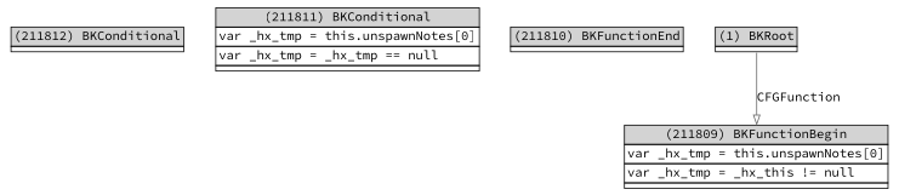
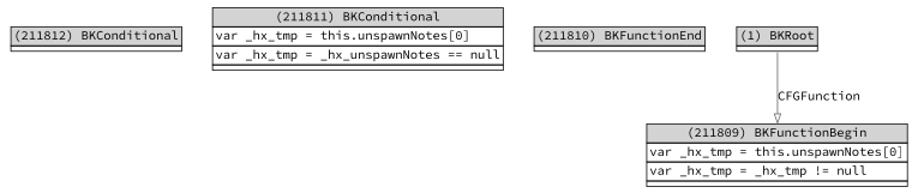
  digraph {
    fontname="Source Code Pro"
    node [shape=plaintext fontname="Source Code Pro"]
    n1 [label=<<table BORDER="0" CELLBORDER="1" CELLSPACING="0"> 	<tr><td port="in" bgcolor="lightgray">(211812) BKConditional</td></tr> 	<tr><td port="out"></td></tr> </table>>]
-   n2 [label=<<table BORDER="0" CELLBORDER="1" CELLSPACING="0"> 	<tr><td port="in" bgcolor="lightgray">(211811) BKConditional</td></tr> 	<tr><td port="e0" align="left">var _hx_tmp = this.unspawnNotes[0]</td></tr> 	<tr><td port="e1" align="left">var _hx_tmp = _hx_tmp == null</td></tr> 	<tr><td port="out"></td></tr> </table>>]
+   n2 [label=<<table BORDER="0" CELLBORDER="1" CELLSPACING="0"> 	<tr><td port="in" bgcolor="lightgray">(211811) BKConditional</td></tr> 	<tr><td port="e0" align="left">var _hx_tmp = this.unspawnNotes[0]</td></tr> 	<tr><td port="e1" align="left">var _hx_tmp = _hx_unspawnNotes == null</td></tr> 	<tr><td port="out"></td></tr> </table>>]
    n3 [label=<<table BORDER="0" CELLBORDER="1" CELLSPACING="0"> 	<tr><td port="in" bgcolor="lightgray">(211810) BKFunctionEnd</td></tr> 	<tr><td port="out"></td></tr> </table>>]
-   n4 [label=<<table BORDER="0" CELLBORDER="1" CELLSPACING="0"> 	<tr><td port="in" bgcolor="lightgray">(211809) BKFunctionBegin</td></tr> 	<tr><td port="e0" align="left">var _hx_tmp = this.unspawnNotes[0]</td></tr> 	<tr><td port="e1" align="left">var _hx_tmp = _hx_this != null</td></tr> 	<tr><td port="out"></td></tr> </table>>]
+   n4 [label=<<table BORDER="0" CELLBORDER="1" CELLSPACING="0"> 	<tr><td port="in" bgcolor="lightgray">(211809) BKFunctionBegin</td></tr> 	<tr><td port="e0" align="left">var _hx_tmp = this.unspawnNotes[0]</td></tr> 	<tr><td port="e1" align="left">var _hx_tmp = _hx_tmp != null</td></tr> 	<tr><td port="out"></td></tr> </table>>]
    n5 [label=<<table BORDER="0" CELLBORDER="1" CELLSPACING="0"> 	<tr><td port="in" bgcolor="lightgray">(1) BKRoot</td></tr> 	<tr><td port="out"></td></tr> </table>>]
    n5 -> n4 [headport=in label=CFGFunction tailport=out color=gray40 arrowhead=onormal fontname="Source Code Pro"]
  }
